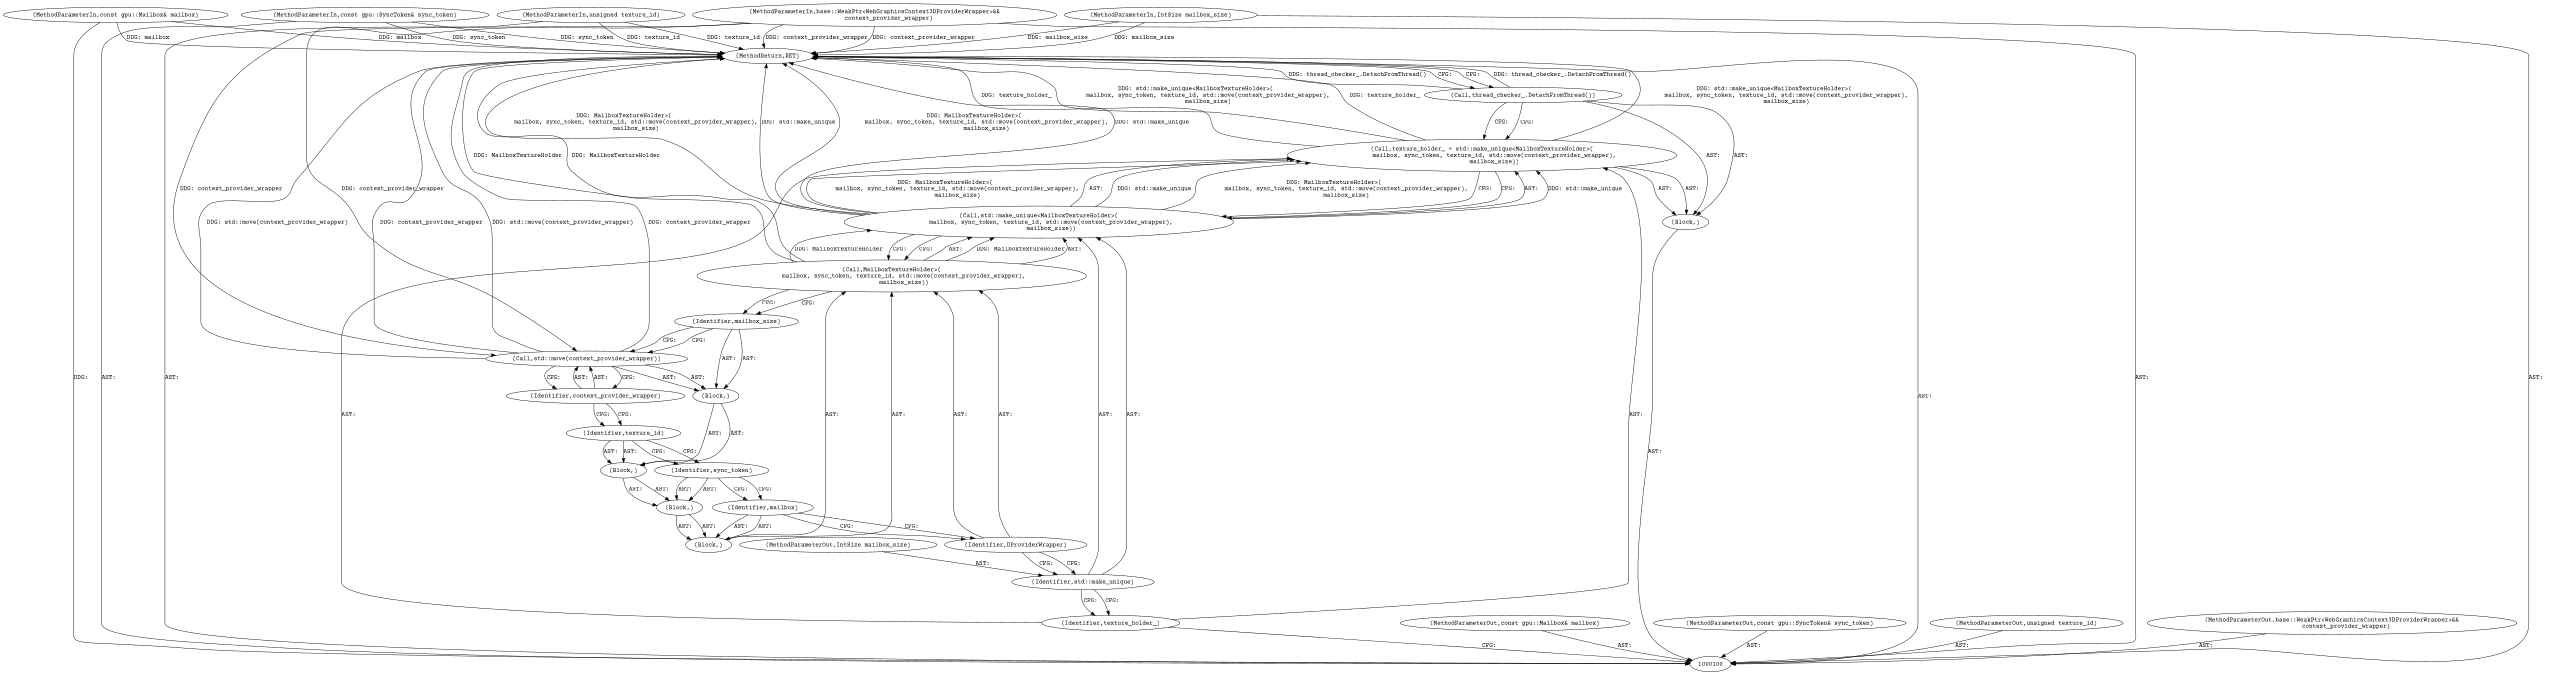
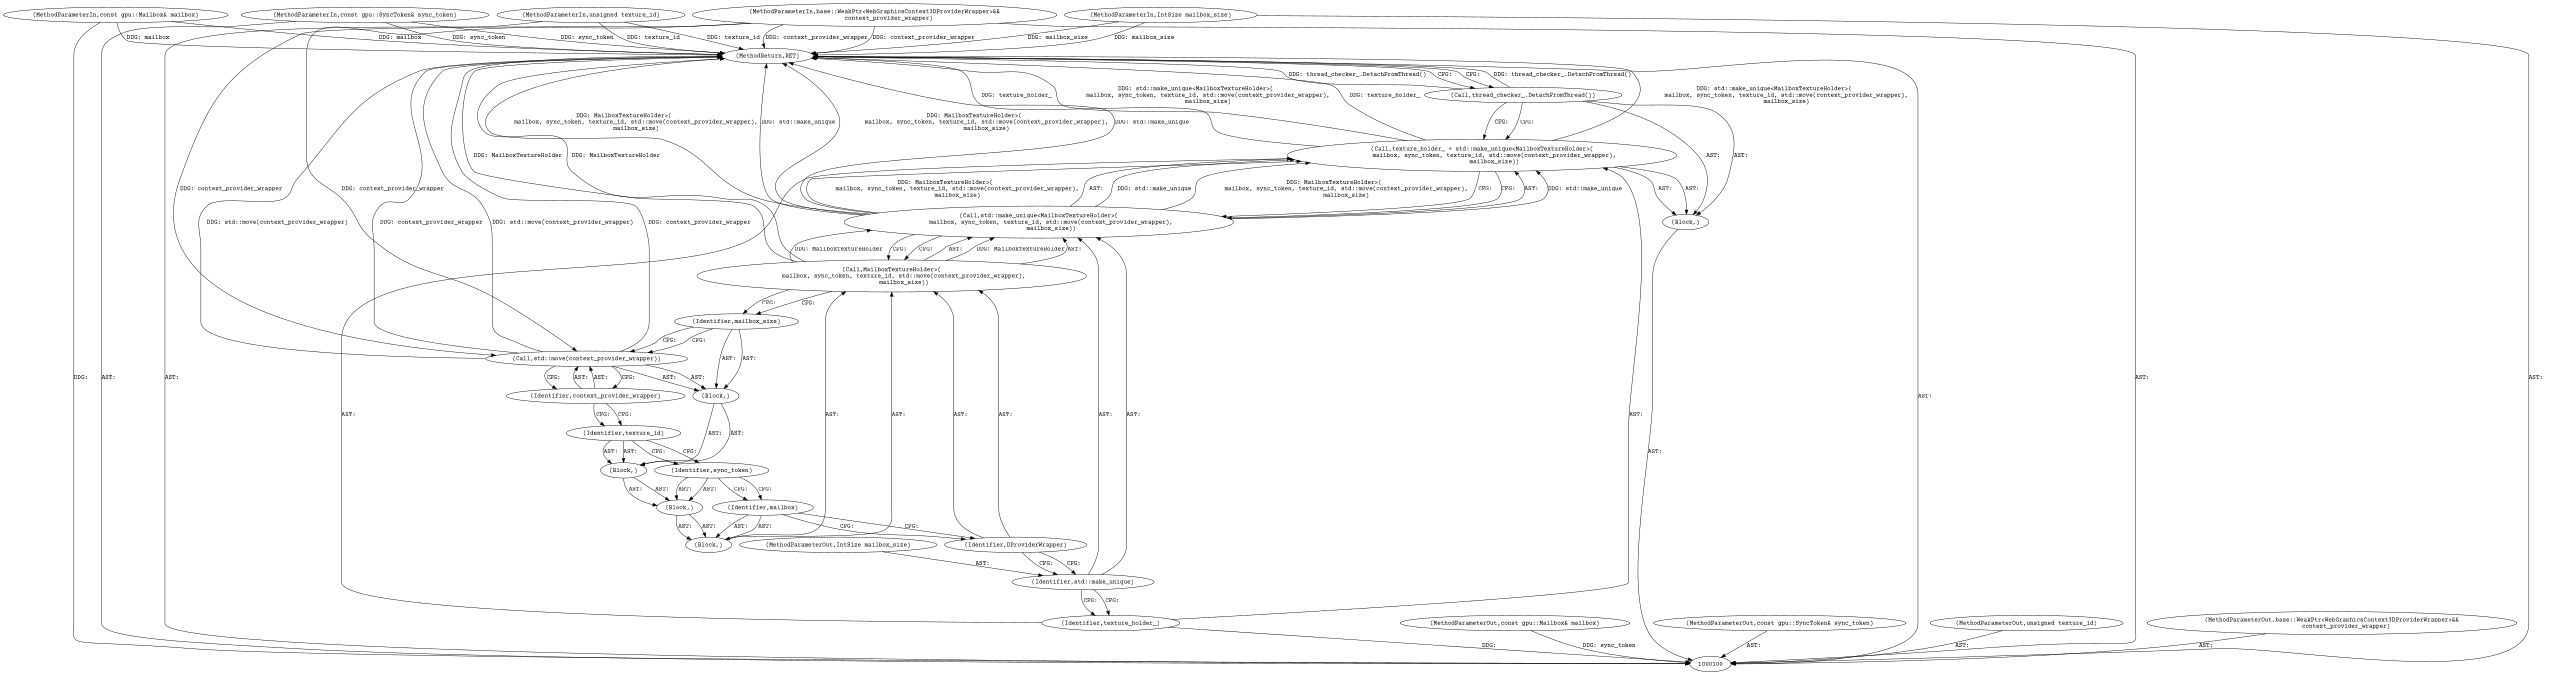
  digraph {
    fontname="Courier Prime"
    node [fontname="Courier Prime"]
    edge [fontname="Courier Prime"]
    n1 [label="(MethodReturn,RET)"]
    n2 [label="(Call,thread_checker_.DetachFromThread())"]
    1000100
    n4 [label="(Block,)"]
    n5 [label="(Call,texture_holder_ = std::make_unique<MailboxTextureHolder>(\n       mailbox, sync_token, texture_id, std::move(context_provider_wrapper),\n       mailbox_size))"]
    n6 [label="(Block,)"]
    n7 [label="(Block,)"]
    n8 [label="(Call,MailboxTextureHolder>(\n       mailbox, sync_token, texture_id, std::move(context_provider_wrapper),\n       mailbox_size))"]
    n9 [label="(Identifier,sync_token)"]
    n10 [label="(Identifier,mailbox)"]
    n11 [label="(Identifier,DProviderWrapper)"]
    n12 [label="(Block,)"]
    n13 [label="(Identifier,texture_id)"]
    n14 [label="(Block,)"]
    n15 [label="(Call,std::move(context_provider_wrapper))"]
    n16 [label="(Identifier,context_provider_wrapper)"]
    n17 [label="(Identifier,mailbox_size)"]
    n18 [label="(Call,std::make_unique<MailboxTextureHolder>(\n       mailbox, sync_token, texture_id, std::move(context_provider_wrapper),\n       mailbox_size))"]
    n19 [label="(Identifier,std::make_unique)"]
    n20 [label="(MethodParameterIn,const gpu::Mailbox& mailbox)"]
    n21 [label="(MethodParameterOut,const gpu::Mailbox& mailbox)"]
    n22 [label="(MethodParameterIn,const gpu::SyncToken& sync_token)"]
    n23 [label="(MethodParameterOut,const gpu::SyncToken& sync_token)"]
    n24 [label="(MethodParameterIn,unsigned texture_id)"]
    n25 [label="(MethodParameterOut,unsigned texture_id)"]
    n26 [label="(MethodParameterIn,base::WeakPtr<WebGraphicsContext3DProviderWrapper>&&\n        context_provider_wrapper)"]
    n27 [label="(MethodParameterOut,base::WeakPtr<WebGraphicsContext3DProviderWrapper>&&\n        context_provider_wrapper)"]
    n28 [label="(MethodParameterIn,IntSize mailbox_size)"]
    n29 [label="(MethodParameterOut,IntSize mailbox_size)"]
    n30 [label="(Identifier,texture_holder_)"]
    n1 -> n2 [label="CFG: "]
    n1 -> n2 [label="CFG: "]
    n1 -> 1000100 [label="AST: "]
    n2 -> n1 [label="DDG: thread_checker_.DetachFromThread()"]
    n2 -> n1 [label="DDG: thread_checker_.DetachFromThread()"]
    n2 -> n4 [label="AST: "]
    n2 -> n4 [label="AST: "]
    n2 -> n5 [label="CFG: "]
    n2 -> n5 [label="CFG: "]
    n4 -> 1000100 [label="AST: "]
    n5 -> n1 [label="DDG: texture_holder_"]
    n5 -> n1 [label="DDG: std::make_unique<MailboxTextureHolder>(\n       mailbox, sync_token, texture_id, std::move(context_provider_wrapper),\n       mailbox_size)"]
    n5 -> n1 [label="DDG: texture_holder_"]
    n5 -> n1 [label="DDG: std::make_unique<MailboxTextureHolder>(\n       mailbox, sync_token, texture_id, std::move(context_provider_wrapper),\n       mailbox_size)"]
    n5 -> n4 [label="AST: "]
    n5 -> n4 [label="AST: "]
    n5 -> n18 [label="CFG: "]
    n5 -> n18 [label="CFG: "]
    n6 -> n7 [label="AST: "]
    n6 -> n7 [label="AST: "]
    n7 -> n8 [label="AST: "]
    n7 -> n8 [label="AST: "]
    n8 -> n1 [label="DDG: MailboxTextureHolder"]
    n8 -> n1 [label="DDG: MailboxTextureHolder"]
    n8 -> n17 [label="CFG: "]
    n8 -> n17 [label="CFG: "]
    n8 -> n18 [label="AST: "]
    n8 -> n18 [label="DDG: MailboxTextureHolder"]
    n8 -> n18 [label="AST: "]
    n8 -> n18 [label="DDG: MailboxTextureHolder"]
    n9 -> n6 [label="AST: "]
    n9 -> n6 [label="AST: "]
    n9 -> n10 [label="CFG: "]
    n9 -> n10 [label="CFG: "]
    n10 -> n7 [label="AST: "]
    n10 -> n7 [label="AST: "]
    n10 -> n11 [label="CFG: "]
    n10 -> n11 [label="CFG: "]
    n11 -> n8 [label="AST: "]
    n11 -> n8 [label="AST: "]
    n11 -> n19 [label="CFG: "]
    n11 -> n19 [label="CFG: "]
    n12 -> n6 [label="AST: "]
    n12 -> n6 [label="AST: "]
    n13 -> n9 [label="CFG: "]
    n13 -> n9 [label="CFG: "]
    n13 -> n12 [label="AST: "]
    n13 -> n12 [label="AST: "]
    n14 -> n12 [label="AST: "]
    n14 -> n12 [label="AST: "]
    n15 -> n1 [label="DDG: context_provider_wrapper"]
    n15 -> n1 [label="DDG: std::move(context_provider_wrapper)"]
    n15 -> n1 [label="DDG: context_provider_wrapper"]
    n15 -> n1 [label="DDG: std::move(context_provider_wrapper)"]
    n15 -> n14 [label="AST: "]
    n15 -> n14 [label="AST: "]
    n15 -> n16 [label="CFG: "]
    n15 -> n16 [label="CFG: "]
    n16 -> n13 [label="CFG: "]
    n16 -> n13 [label="CFG: "]
    n16 -> n15 [label="AST: "]
    n16 -> n15 [label="AST: "]
    n17 -> n14 [label="AST: "]
    n17 -> n14 [label="AST: "]
    n17 -> n15 [label="CFG: "]
    n17 -> n15 [label="CFG: "]
    n18 -> n1 [label="DDG: MailboxTextureHolder>(\n       mailbox, sync_token, texture_id, std::move(context_provider_wrapper),\n       mailbox_size)"]
    n18 -> n1 [label="DDG: std::make_unique"]
    n18 -> n1 [label="DDG: MailboxTextureHolder>(\n       mailbox, sync_token, texture_id, std::move(context_provider_wrapper),\n       mailbox_size)"]
    n18 -> n1 [label="DDG: std::make_unique"]
    n18 -> n5 [label="AST: "]
    n18 -> n5 [label="DDG: std::make_unique"]
    n18 -> n5 [label="DDG: MailboxTextureHolder>(\n       mailbox, sync_token, texture_id, std::move(context_provider_wrapper),\n       mailbox_size)"]
    n18 -> n5 [label="AST: "]
    n18 -> n5 [label="DDG: std::make_unique"]
    n18 -> n5 [label="DDG: MailboxTextureHolder>(\n       mailbox, sync_token, texture_id, std::move(context_provider_wrapper),\n       mailbox_size)"]
    n18 -> n8 [label="CFG: "]
    n18 -> n8 [label="CFG: "]
    n19 -> n18 [label="AST: "]
    n19 -> n18 [label="AST: "]
    n19 -> n30 [label="CFG: "]
    n19 -> n30 [label="CFG: "]
    n20 -> n1 [label="DDG: mailbox"]
    n20 -> n1 [label="DDG: mailbox"]
    n20 -> 1000100 [label="DDG: "]
-   n21 -> 1000100 [label="AST: "]
+   n21 -> 1000100 [label="DDG: sync_token"]
    n22 -> n1 [label="DDG: sync_token"]
    n22 -> n1 [label="DDG: sync_token"]
    n22 -> 1000100 [label="AST: "]
    n23 -> 1000100 [label="AST: "]
    n24 -> n1 [label="DDG: texture_id"]
    n24 -> n1 [label="DDG: texture_id"]
    n24 -> 1000100 [label="AST: "]
    n25 -> 1000100 [label="AST: "]
    n26 -> n1 [label="DDG: context_provider_wrapper"]
    n26 -> n1 [label="DDG: context_provider_wrapper"]
    n26 -> 1000100 [label="AST: "]
    n26 -> n15 [label="DDG: context_provider_wrapper"]
    n26 -> n15 [label="DDG: context_provider_wrapper"]
    n27 -> 1000100 [label="AST: "]
    n28 -> n1 [label="DDG: mailbox_size"]
    n28 -> n1 [label="DDG: mailbox_size"]
    n28 -> 1000100 [label="AST: "]
    n29 -> n19 [label="AST: "]
-   n30 -> 1000100 [label="CFG: "]
+   n30 -> 1000100 [label="DDG: "]
    n30 -> n5 [label="AST: "]
    n30 -> n5 [label="AST: "]
  }
